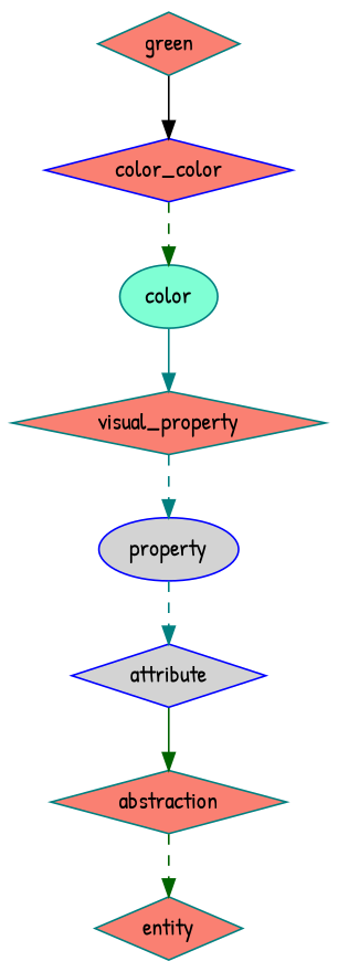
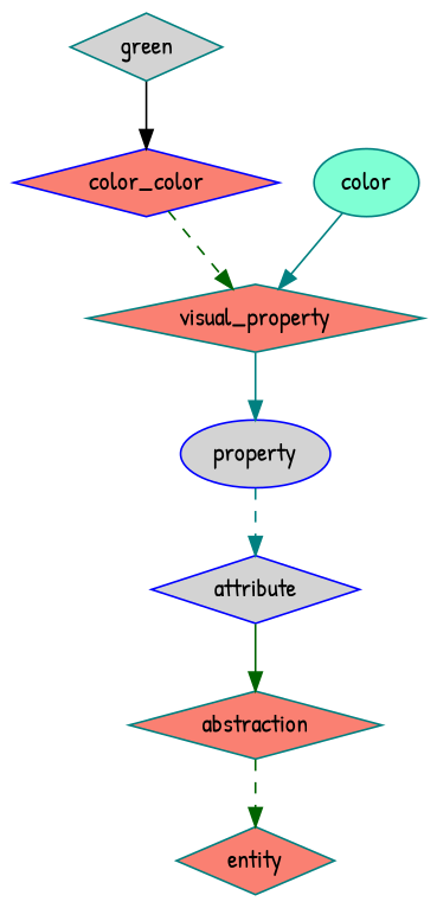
  digraph {
    fontname="Patrick Hand"
    node [color=teal fillcolor=salmon fontname="Patrick Hand" shape=diamond style=filled]
    edge [color=darkgreen fontname="Patrick Hand" style=solid]
-   green
+   green [fillcolor=lightgrey]
    n2 [color=blue label=color_color]
    color [fillcolor=aquamarine shape=ellipse]
    visual_property
    property [color=blue fillcolor=lightgrey shape=ellipse]
    attribute [color=blue fillcolor=lightgrey]
    abstraction
    entity
    green -> n2 [color=black]
-   n2 -> color [style=dashed]
+   n2 -> visual_property [style=dashed]
    color -> visual_property [color=teal]
-   visual_property -> property [color=teal style=dashed]
+   visual_property -> property [color=teal]
    property -> attribute [color=teal style=dashed]
    attribute -> abstraction
    abstraction -> entity [style=dashed]
  }
